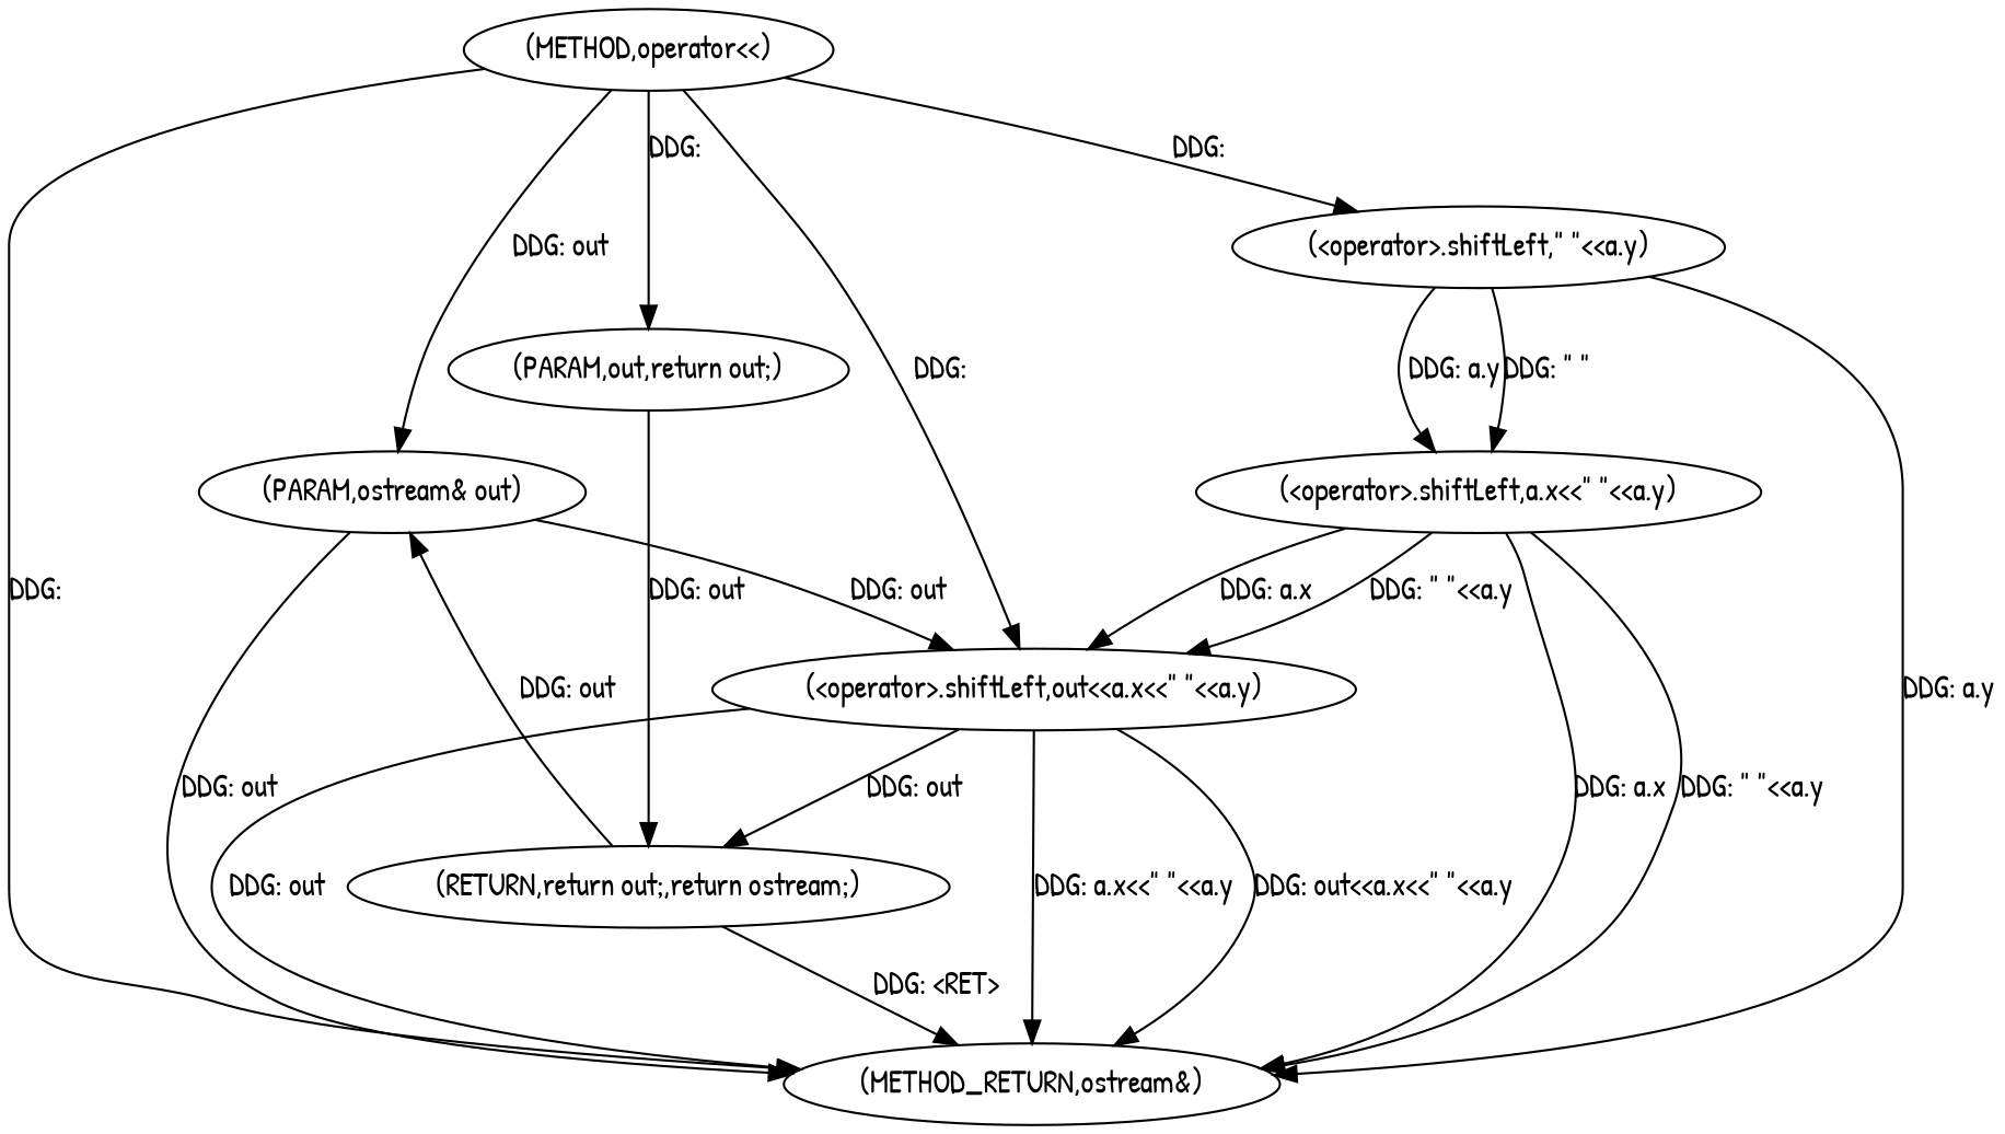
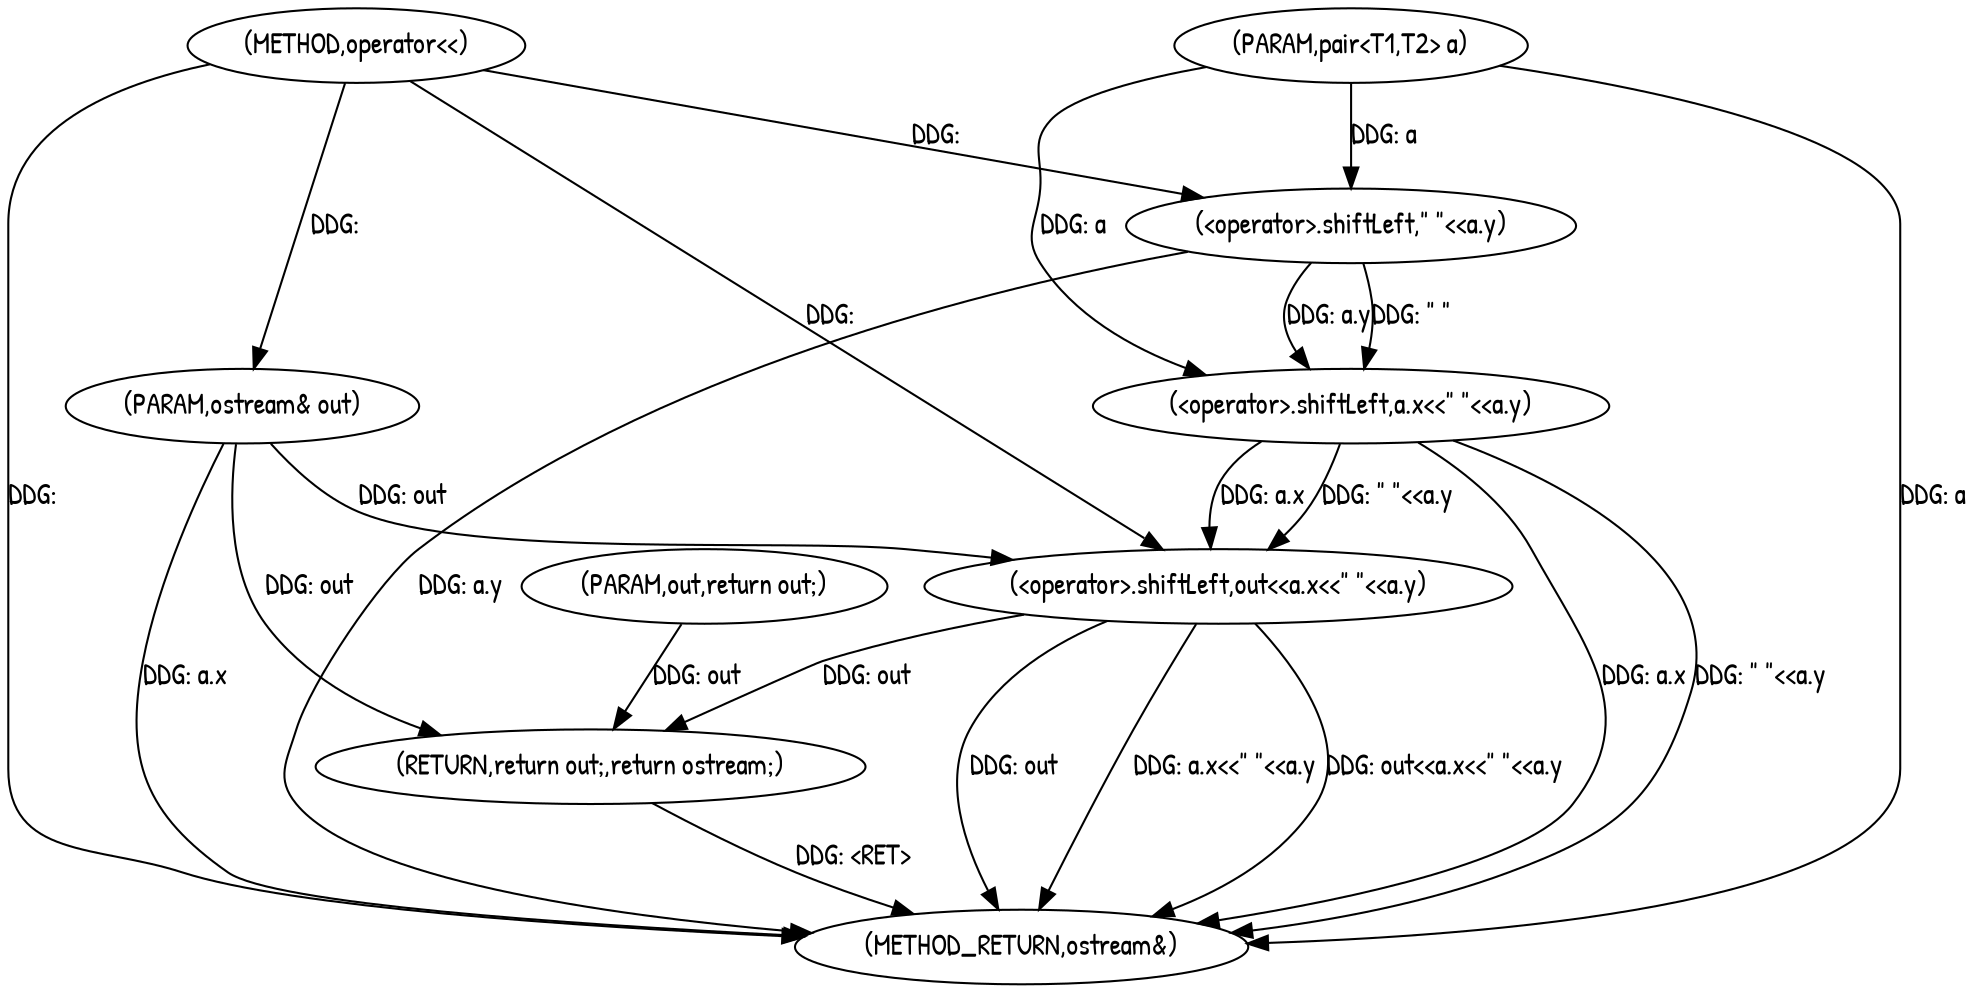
  digraph {
    fontname="Patrick Hand"
    node [fontname="Patrick Hand"]
    edge [fontname="Patrick Hand"]
    n1 [label="(METHOD,operator<<)"]
    n2 [label="(PARAM,ostream& out)"]
    n3 [label="(<operator>.shiftLeft,out<<a.x<<\" \"<<a.y)"]
    n4 [label="(PARAM,out,return out;)"]
    n5 [label="(<operator>.shiftLeft,\" \"<<a.y)"]
    n6 [label="(METHOD_RETURN,ostream&)"]
    n7 [label="(RETURN,return out;,return ostream;)"]
+   n8 [label="(PARAM,pair<T1,T2> a)"]
    n9 [label="(<operator>.shiftLeft,a.x<<\" \"<<a.y)"]
-   n1 -> n2 [label="DDG: out"]
+   n1 -> n2 [label="DDG: "]
    n1 -> n3 [label="DDG: "]
-   n1 -> n4 [label="DDG: "]
    n1 -> n5 [label="DDG: "]
    n1 -> n6 [label="DDG: "]
    n2 -> n3 [label="DDG: out"]
-   n2 -> n6 [label="DDG: out"]
-   n7 -> n2 [label="DDG: out"]
+   n2 -> n6 [label="DDG: a.x"]
+   n2 -> n7 [label="DDG: out"]
    n3 -> n6 [label="DDG: out"]
    n3 -> n6 [label="DDG: a.x<<\" \"<<a.y"]
    n3 -> n6 [label="DDG: out<<a.x<<\" \"<<a.y"]
    n3 -> n7 [label="DDG: out"]
    n4 -> n7 [label="DDG: out"]
    n5 -> n6 [label="DDG: a.y"]
    n5 -> n9 [label="DDG: a.y"]
    n5 -> n9 [label="DDG: \" \""]
    n7 -> n6 [label="DDG: <RET>"]
+   n8 -> n5 [label="DDG: a"]
+   n8 -> n6 [label="DDG: a"]
+   n8 -> n9 [label="DDG: a"]
    n9 -> n3 [label="DDG: a.x"]
    n9 -> n3 [label="DDG: \" \"<<a.y"]
    n9 -> n6 [label="DDG: a.x"]
    n9 -> n6 [label="DDG: \" \"<<a.y"]
  }
